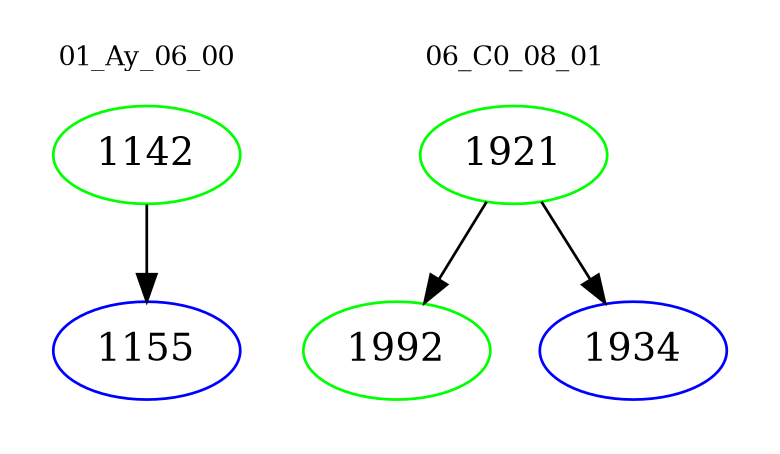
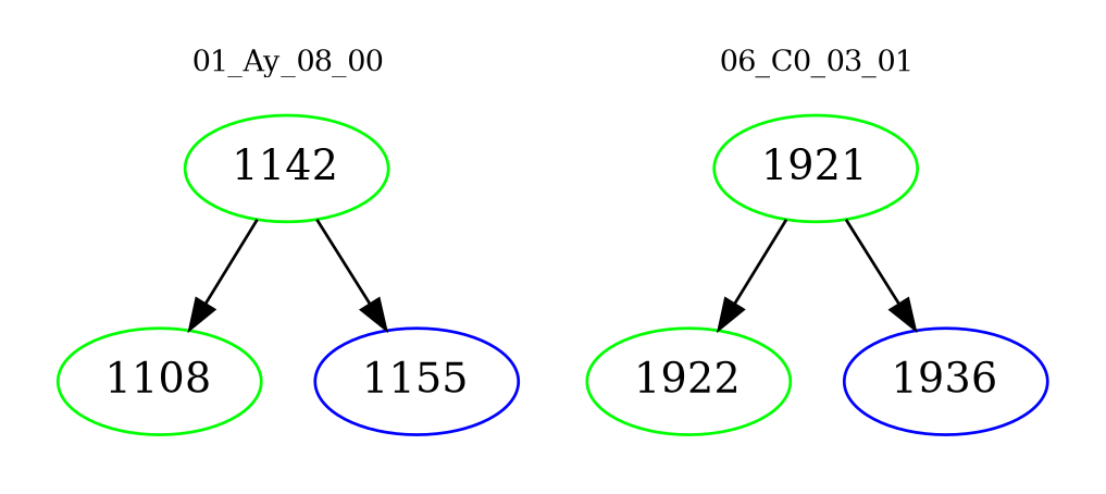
  digraph {
    node [color=green]
    edge [color=black]
    n1 [label=1142]
+   n2 [label=1108]
    n3 [color=blue label=1155]
    n4 [label=1921]
-   n5 [label=1992]
-   n6 [color=blue label=1934]
+   n5 [label=1922]
+   n6 [color=blue label=1936]
    subgraph cluster_1 {
      color=white
      fontsize=10
-     label="01_Ay_06_00"
+     label="01_Ay_08_00"
      n1
+     n2
      n3
    }
    subgraph cluster_2 {
      color=white
      fontsize=10
-     label="06_C0_08_01"
+     label="06_C0_03_01"
      n4
      n5
      n6
    }
+   n1 -> n2
    n1 -> n3
    n4 -> n5
    n4 -> n6
  }
